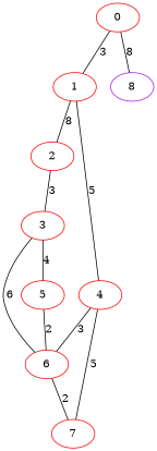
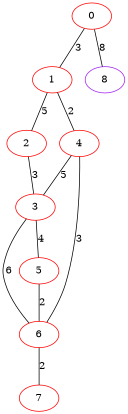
  graph {
    node [color=red weight=1]
    0
    1
    8 [color=purple weight=4]
    2
    4
    3
    6
    7
    5
    0 -- 1 [label=3]
    0 -- 8 [label=8]
-   1 -- 2 [label=8]
-   1 -- 4 [label=5]
+   1 -- 2 [label=5]
+   1 -- 4 [label=2]
    2 -- 3 [label=3]
    4 -- 6 [label=3]
-   4 -- 7 [label=5]
+   4 -- 3 [label=5]
    3 -- 6 [label=6]
    3 -- 5 [label=4]
    6 -- 7 [label=2]
    5 -- 6 [label=2]
  }
